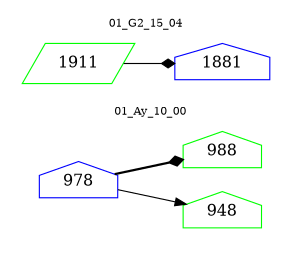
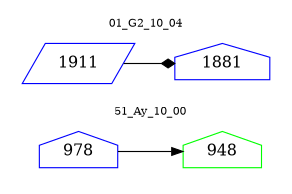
  digraph {
    rankdir=LR
    node [color=blue shape=house]
    edge [arrowhead=diamond color=black style=solid]
    n1 [label=978]
    n2 [color=green label=948]
-   n3 [color=green label=988]
-   n4 [color=green label=1911 shape=parallelogram]
+   n4 [label=1911 shape=parallelogram]
    n5 [label=1881]
    subgraph cluster_1 {
      color=white
      fontsize=10
-     label="01_Ay_10_00"
+     label="51_Ay_10_00"
      n1
      n2
-     n3
    }
    subgraph cluster_2 {
      color=white
      fontsize=10
-     label="01_G2_15_04"
+     label="01_G2_10_04"
      n4
      n5
    }
    n1 -> n2 [arrowhead=normal]
-   n1 -> n3 [style=bold]
    n4 -> n5
  }
